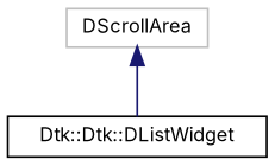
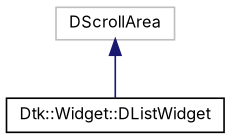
  digraph {
    rankdir=TB
    fontname=Inter
    node [fillcolor=white fontname=Inter fontsize=10 shape=record style=filled]
    n1 [color=grey75 height=0.2 label=DScrollArea width=0.4]
-   n2 [color=black height=0.2 label="Dtk::Dtk::DListWidget" width=0.4]
+   n2 [color=black height=0.2 label="Dtk::Widget::DListWidget" width=0.4]
    n1 -> n2 [color=midnightblue dir=back fontname=Inter fontsize=10 labelfontname=Helvetica labelfontsize=10 style=solid]
  }
